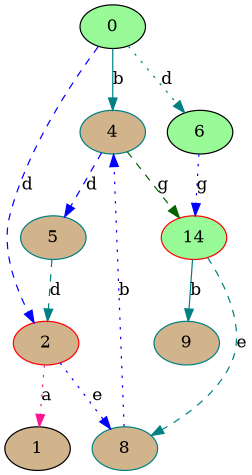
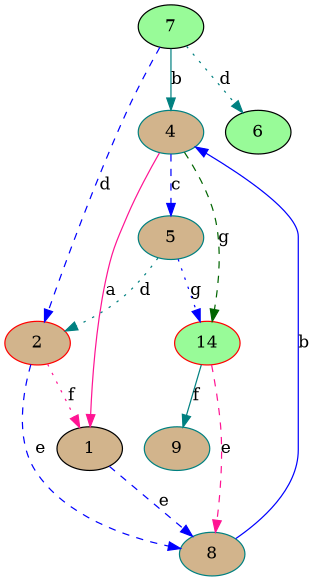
  strict digraph {
    node [color=teal fillcolor=tan style=filled]
    edge [color=blue style=dotted]
-   0 [color=black fillcolor=palegreen]
+   0 [color=black fillcolor=palegreen label=7]
    4
    6 [color=black fillcolor=palegreen]
    n4 [color=red label=2]
    1 [color=black]
    5
    n7 [color=red fillcolor=palegreen label=14]
    8
    9
    0 -> 4 [color=teal label=b style=solid]
    0 -> 6 [color=teal label=d]
    0 -> n4 [label=d style=dashed]
-   4 -> 5 [label=d style=dashed]
+   4 -> 1 [color=deeppink label=a style=solid]
+   4 -> 5 [label=c style=dashed]
    4 -> n7 [color=darkgreen label=g style=dashed]
-   6 -> n7 [label=g]
-   n4 -> 1 [color=deeppink label=a]
-   n4 -> 8 [label=e]
-   5 -> n4 [color=teal label=d style=dashed]
-   n7 -> 8 [color=teal label=e style=dashed]
-   n7 -> 9 [color=teal label=b style=solid]
-   8 -> 4 [label=b]
+   5 -> n7 [label=g]
+   n4 -> 1 [color=deeppink label=f]
+   n4 -> 8 [label=e style=dashed]
+   1 -> 8 [label=e style=dashed]
+   5 -> n4 [color=teal label=d]
+   n7 -> 8 [color=deeppink label=e style=dashed]
+   n7 -> 9 [color=teal label=f style=solid]
+   8 -> 4 [label=b style=solid]
  }
